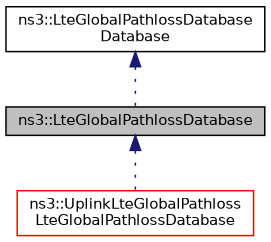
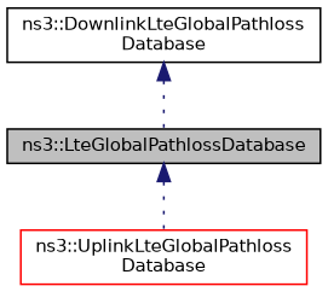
  digraph {
    node [color=black fillcolor=white fontname=Helvetica fontsize=10 shape=record style=filled]
    edge [color=midnightblue dir=back fontname=Helvetica fontsize=10 labelfontname=Helvetica labelfontsize=10 style=dotted]
    n1 [fillcolor=grey75 fontcolor=black height=0.2 label="ns3::LteGlobalPathlossDatabase" width=0.4]
-   n2 [color=red height=0.2 label="ns3::UplinkLteGlobalPathloss\lLteGlobalPathlossDatabase" width=0.4]
-   n3 [height=0.2 label="ns3::LteGlobalPathlossDatabase\lDatabase" width=0.4]
+   n2 [color=red height=0.2 label="ns3::UplinkLteGlobalPathloss\lDatabase" width=0.4]
+   n3 [height=0.2 label="ns3::DownlinkLteGlobalPathloss\lDatabase" width=0.4]
    n1 -> n2
    n3 -> n1
  }
